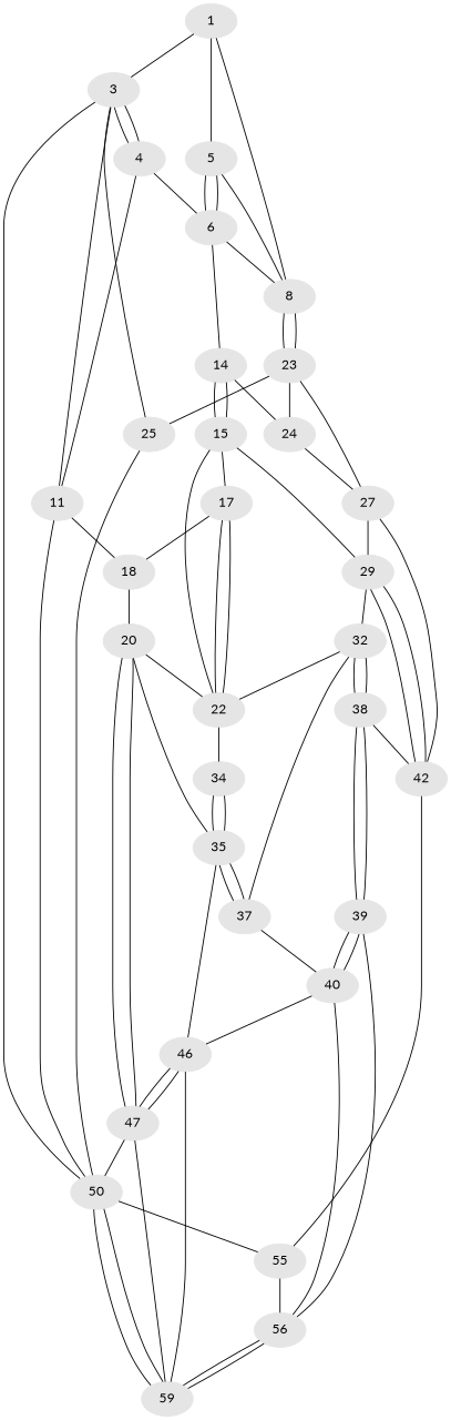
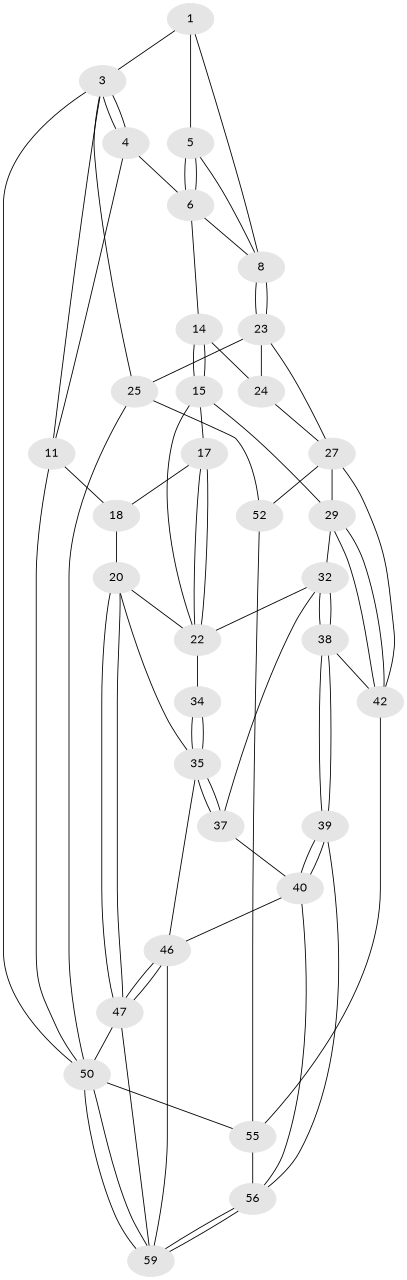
  graph {
    fontname=Lato
    node [color=gray90 fontname=Lato style=filled]
    edge [fontname=Lato]
    1 [super="+2"]
    3 [super="+10"]
    5
    8 [super="+9"]
    4 [super="+7"]
    11 [super="+12"]
    25 [super="+51"]
    50 [super="+53"]
    6 [super="+13"]
    23 [super="+26"]
    18 [super="+19"]
+   52
    55 [super="+58"]
    59 [super="+60"]
    14
    15 [super="+16"]
    24 [super="+28"]
    27 [super="+45"]
    20 [super="+21"]
    17
    22 [super="+31"]
    29 [super="+30"]
    34
    42 [super="+43"]
    32 [super="+33"]
    35 [super="+36"]
    47 [super="+49"]
    37
    46 [super="+48"]
    38 [super="+44"]
    40 [super="+41"]
    39 [super="+54"]
    56 [super="+57"]
    1 -- 3
    1 -- 5
    1 -- 8
    3 -- 4
    3 -- 4
    3 -- 11
    3 -- 25
    3 -- 50
    5 -- 8
    5 -- 6
    5 -- 6
    8 -- 23
    8 -- 23
    4 -- 11
    4 -- 6
    11 -- 50
    11 -- 18 [weight=2]
    25 -- 50
+   25 -- 52
    50 -- 55
    50 -- 59
    50 -- 59
    6 -- 8
    6 -- 14
    23 -- 25
    23 -- 24
    23 -- 27
    18 -- 20
+   52 -- 55
    55 -- 56
    14 -- 15
    14 -- 15
    14 -- 24
    15 -- 17
    15 -- 22
    15 -- 29
    24 -- 27
+   27 -- 52
    27 -- 29
    27 -- 42
    20 -- 22
    20 -- 35
    20 -- 47
    20 -- 47
    17 -- 18
    17 -- 22
    17 -- 22
    22 -- 34
    29 -- 42
    29 -- 42
    29 -- 32
    34 -- 35
    34 -- 35
    42 -- 55
    32 -- 22
    32 -- 37
    32 -- 38
    32 -- 38
    35 -- 37
    35 -- 37
    35 -- 46
    47 -- 50
    47 -- 59
    37 -- 40
    46 -- 59
    46 -- 47
    46 -- 47
    38 -- 42
    38 -- 39
    38 -- 39
    40 -- 46
    40 -- 56
    39 -- 40
    39 -- 40
    39 -- 56
    56 -- 59
    56 -- 59
  }
